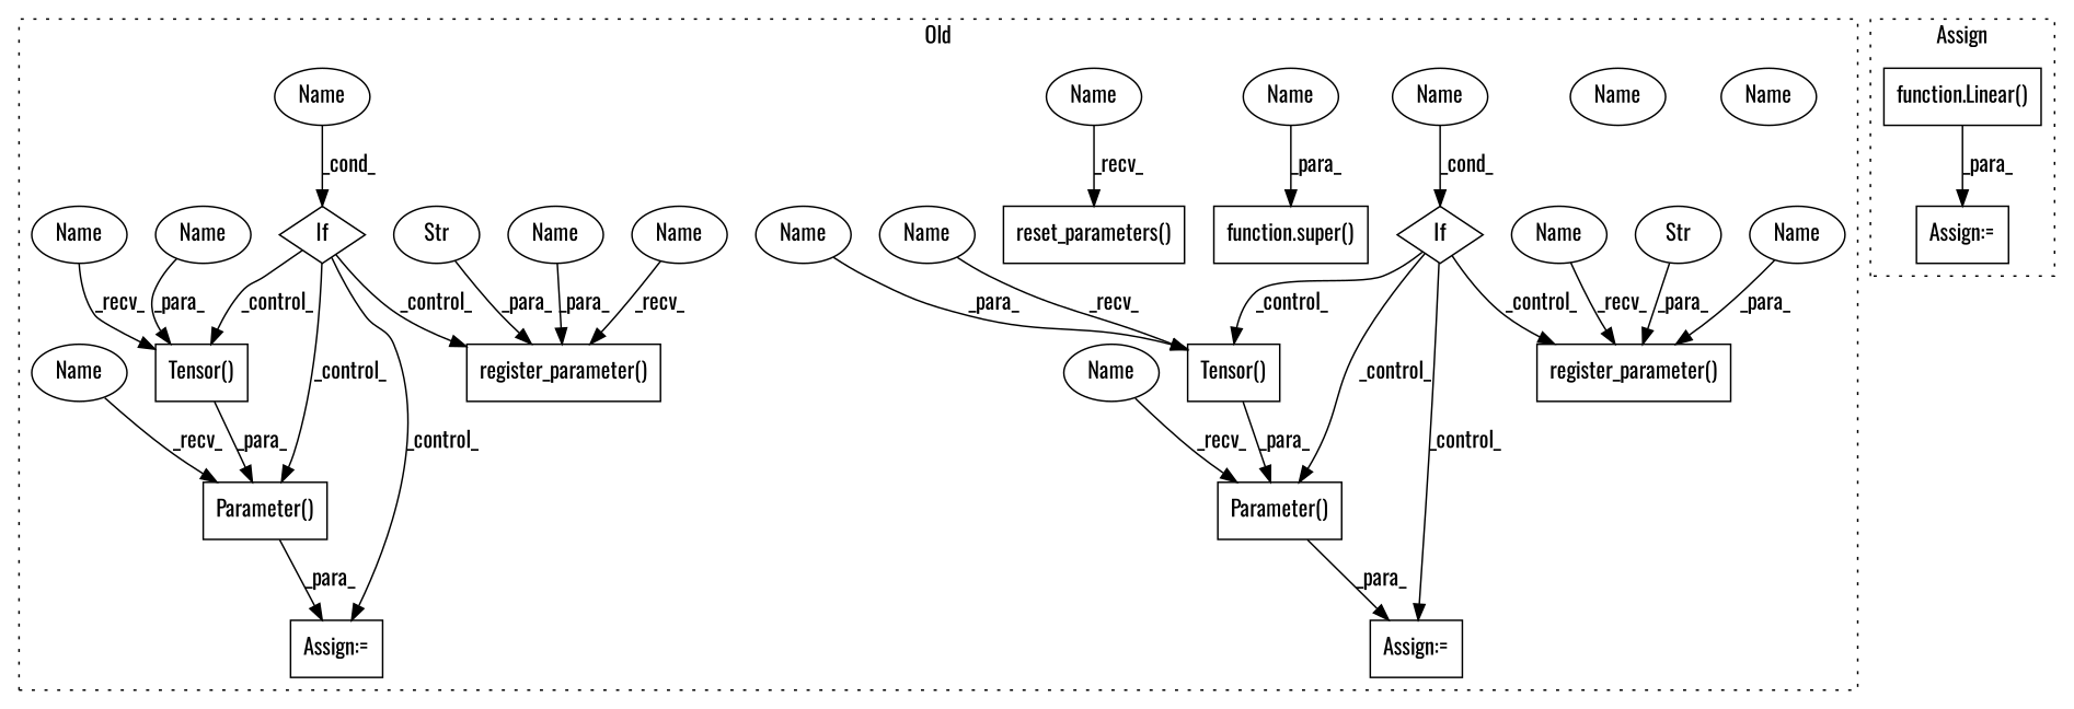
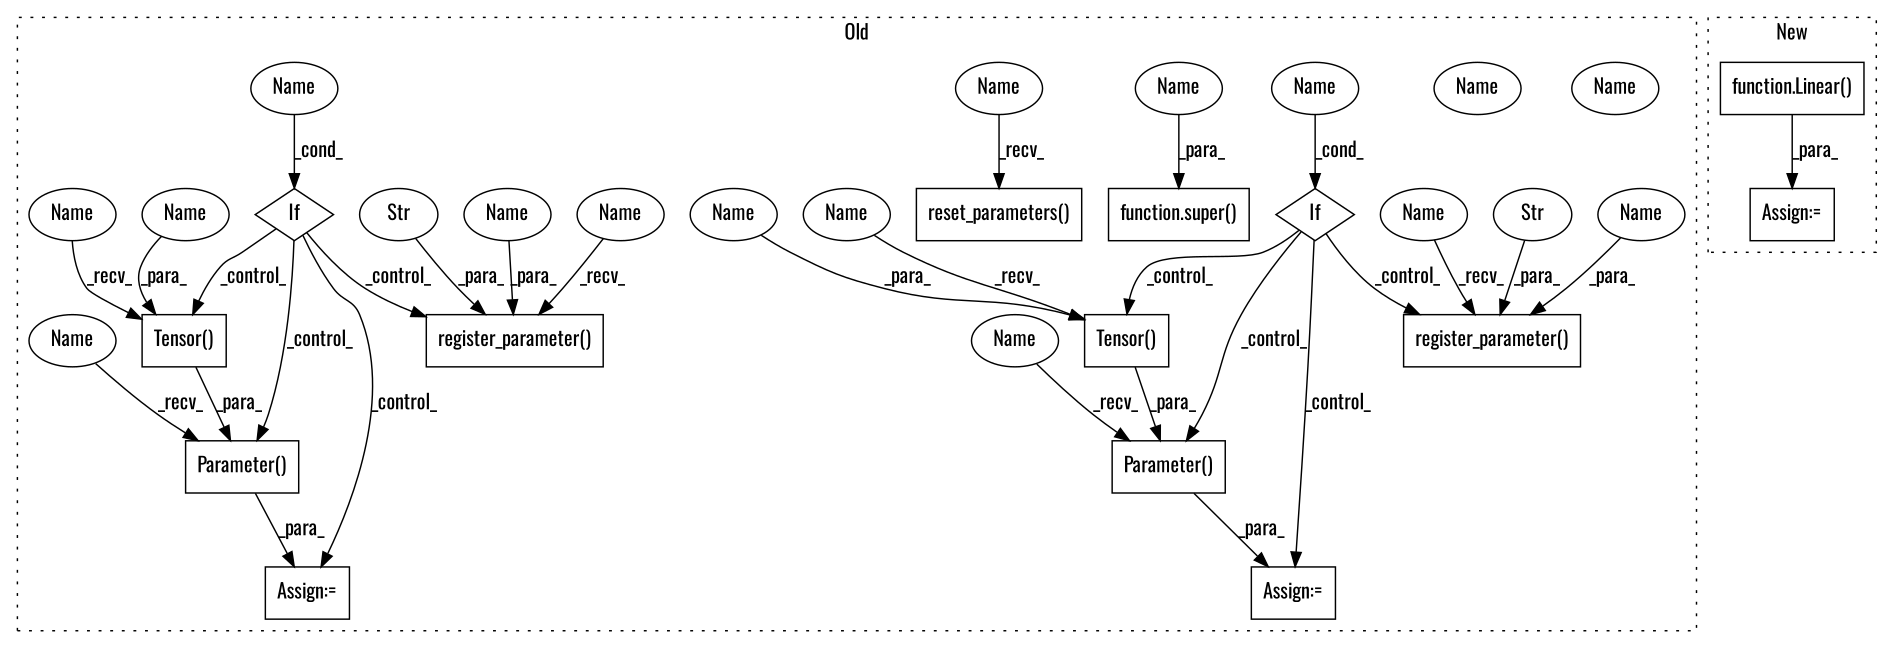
  digraph {
    fontname=Oswald
    node [a=87 l=4 s=6820 shape=ellipse fontname=Oswald]
    edge [fontname=Oswald]
    n1 [a=75 l="24,1" label="register_parameter()" s="6771,6807" shape=box]
    n2 [a=96 l="3,15" label=If s="6674,6681" shape=diamond]
    n3 [a=75 l="13,1" label="Parameter()" s="6708,6741" shape=box]
    n4 [a=75 l=23 label="reset_parameters()" shape=box]
    n5 [a=66 l=6 label=Str s=6795]
    n6 [a=75 l="10,1" label="Tensor()" s="6721,6740" shape=box]
    n7 [a=75 l="10,1" label="Tensor()" s="6563,6592" shape=box]
    n8 [a=75 l="13,1" label="Parameter()" s="6550,6593" shape=box]
    n9 [label=Name s=6677]
    n10 [a=68 l=3 label="Assign:=" s=6705 shape=box]
    n11 [a=96 l="3,15" label=If s="6512,6521" shape=diamond]
    n12 [a=75 l="24,1" label="register_parameter()" s="6623,6661" shape=box]
    n13 [a=66 l=8 label=Str s=6647]
    n14 [l=6 label=Name s=6515]
    n15 [a=75 l="6,1" label="function.super()" s="6090,6112" shape=box]
    n16 [a=68 l=3 label="Assign:=" s=6547 shape=box]
    n17 [label=Name s=6623]
    n18 [label=Name s=6771]
    n19 [label=Name s=6108]
    n20 [label=Name]
    n21 [label=Name s=6677]
    n22 [l=9 label=Name s=6583]
    n23 [l=9 label=Name s=6731]
    n24 [l=2 label=Name s=6550]
    n25 [l=2 label=Name s=6708]
    n26 [l=2 label=Name s=6721]
    n27 [l=2 label=Name s=6563]
    n28 [label=Name s=6803]
    n29 [label=Name s=6657]
    n30 [l=6 label=Name s=6515]
    n31 [a=75 l="7,27" label="function.Linear()" s="3651,3677" shape=box]
    n32 [a=68 l=3 label="Assign:=" s=3648 shape=box]
    subgraph cluster_1 {
      label=Old
      style=dotted
      n1
      n2
      n3
      n4
      n5
      n6
      n7
      n8
      n9
      n10
      n11
      n12
      n13
      n14
      n15
      n16
      n17
      n18
      n19
      n20
      n21
      n22
      n23
      n24
      n25
      n26
      n27
      n28
      n29
      n30
    }
    subgraph cluster_2 {
-     label=Assign
+     label=New
      style=dotted
      n31
      n32
    }
    n2 -> n1 [label=_control_]
    n2 -> n3 [label=_control_]
    n2 -> n6 [label=_control_]
    n2 -> n10 [label=_control_]
    n3 -> n10 [label=_para_]
    n5 -> n1 [label=_para_]
    n6 -> n3 [label=_para_]
    n7 -> n8 [label=_para_]
    n8 -> n16 [label=_para_]
    n11 -> n7 [label=_control_]
    n11 -> n8 [label=_control_]
    n11 -> n12 [label=_control_]
    n11 -> n16 [label=_control_]
    n13 -> n12 [label=_para_]
    n17 -> n12 [label=_recv_]
    n18 -> n1 [label=_recv_]
    n19 -> n15 [label=_para_]
    n20 -> n4 [label=_recv_]
    n21 -> n2 [label=_cond_]
    n22 -> n7 [label=_para_]
    n23 -> n6 [label=_para_]
    n24 -> n8 [label=_recv_]
    n25 -> n3 [label=_recv_]
    n26 -> n6 [label=_recv_]
    n27 -> n7 [label=_recv_]
    n28 -> n1 [label=_para_]
    n29 -> n12 [label=_para_]
    n30 -> n11 [label=_cond_]
    n31 -> n32 [label=_para_]
  }
